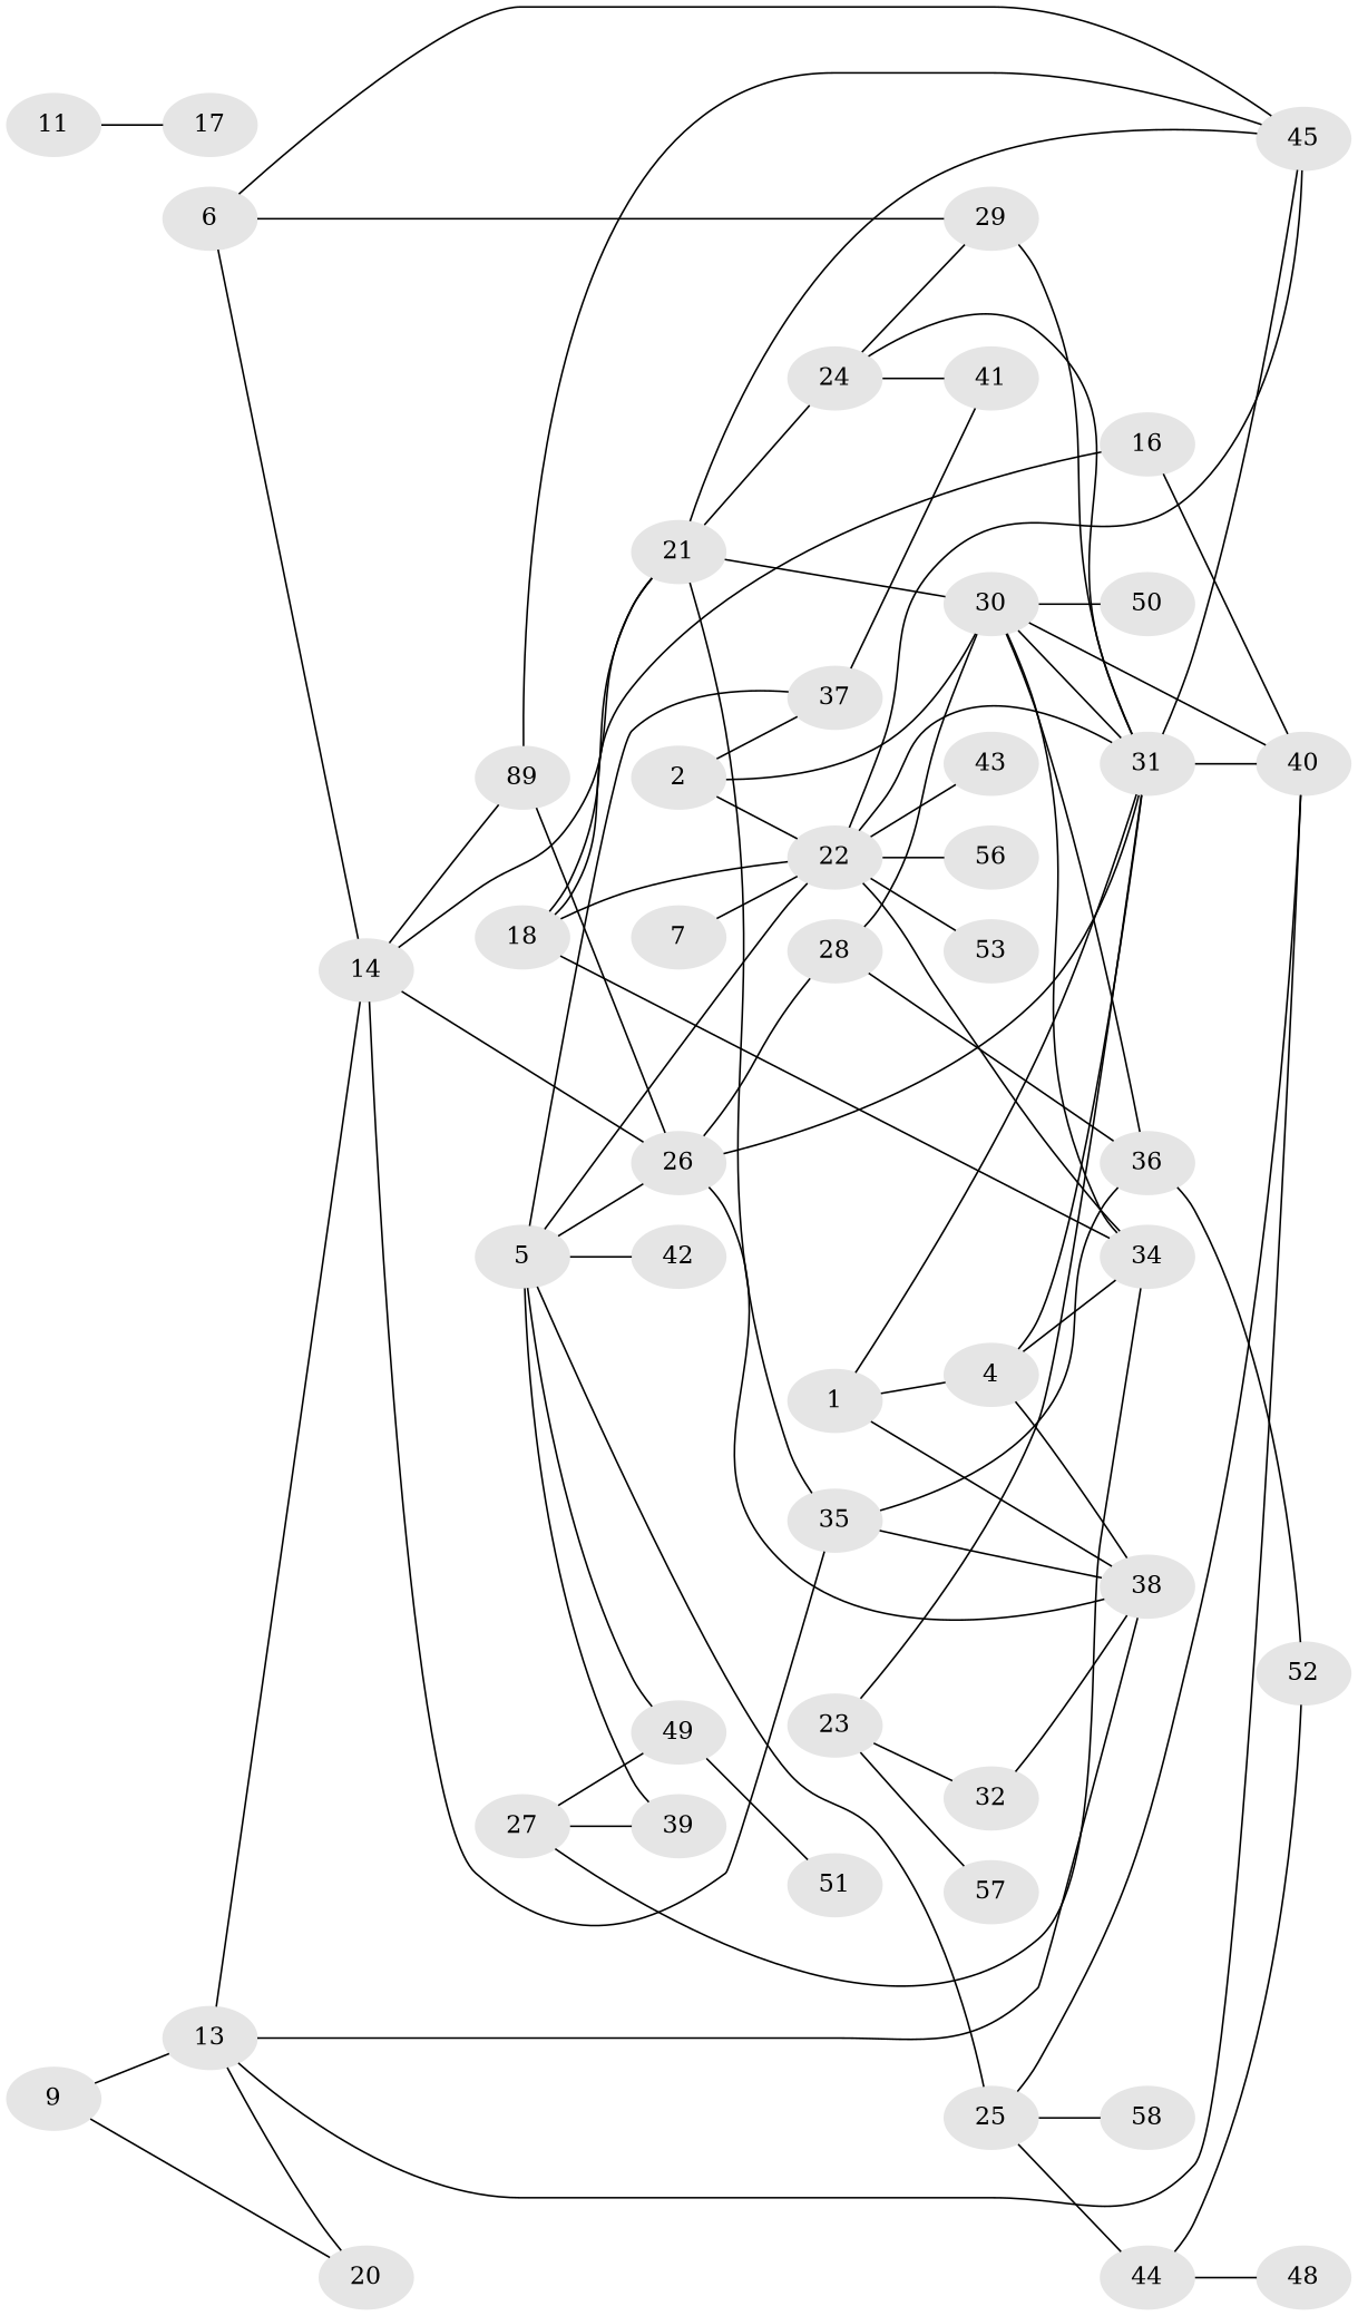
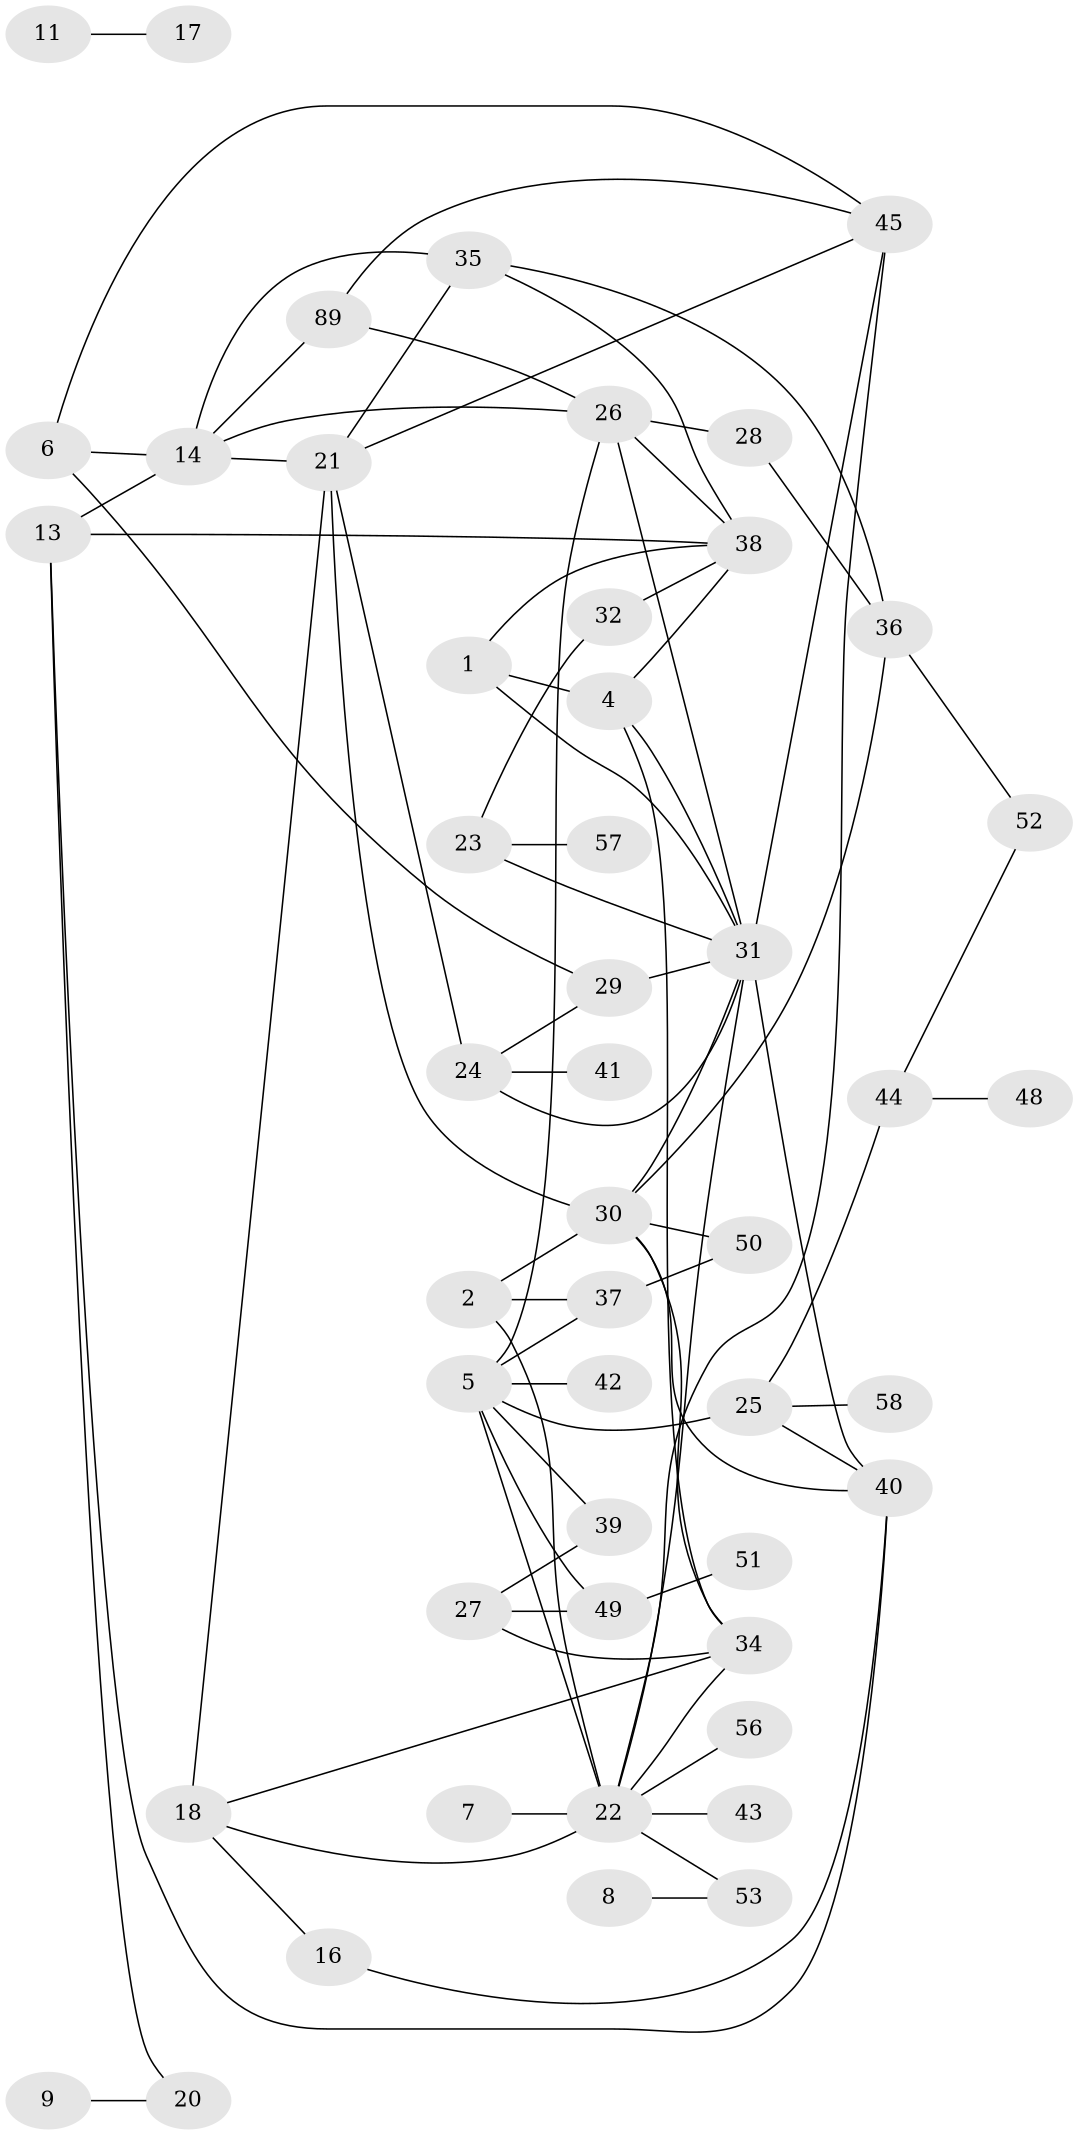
  graph {
    rankdir=LR
    node [color=gray90 style=filled]
    edge [weight=1.0]
    1
    4
    31
    38
    34
    40
    45
    2
    22
    30
    37
    53
    43
    56
    36
    50
    41
    5
    25
    26
    39
    42
    49
    44
    58
    28
    51
    6
    14
    29
    21
    n32 [label=89]
    35
    7
+   8
    9
    13
    20
    n39 [label=18]
    16
    24
    11
    17
    23
    32
    57
    52
    48
    27
    1 -- 4
    1 -- 31
    1 -- 38 [weight=2.0]
    4 -- 31
    4 -- 38
    4 -- 34
    31 -- 40
    31 -- 45
    2 -- 22
    2 -- 30
    2 -- 37
    22 -- 31
    22 -- 34
    22 -- 45
    22 -- 53
    22 -- 43
    22 -- 56
    30 -- 31
    30 -- 34
    30 -- 40
    30 -- 36
    30 -- 50
-   37 -- 41
+   37 -- 50
    36 -- 52
    5 -- 22
    5 -- 37 [weight=2.0]
    5 -- 25
    5 -- 26
    5 -- 39
    5 -- 42 [weight=3.0]
    5 -- 49
    25 -- 40
    25 -- 44
    25 -- 58
    26 -- 31 [weight=2.0]
    26 -- 38
    26 -- 28
    49 -- 51
    44 -- 52
    44 -- 48
-   28 -- 30
    28 -- 36
    6 -- 45
    6 -- 14
    6 -- 29
    14 -- 26
    14 -- 21 [weight=2.0]
    14 -- n32 [weight=2.0]
    14 -- 35
    29 -- 31 [weight=2.0]
    21 -- 45
    21 -- 30
    21 -- 35 [weight=2.0]
    21 -- 24
    n32 -- 45
    n32 -- 26
    35 -- 38
    35 -- 36
    7 -- 22
-   9 -- 13
+   8 -- 53
    9 -- 20
    13 -- 38
    13 -- 40
    13 -- 14 [weight=3.0]
    13 -- 20
    n39 -- 34
    n39 -- 22
    n39 -- 21
    n39 -- 16
    16 -- 40
    24 -- 31
    24 -- 41 [weight=2.0]
    24 -- 29
    11 -- 17
    23 -- 31
    23 -- 32
    23 -- 57
    32 -- 38
    27 -- 34
    27 -- 39
    27 -- 49
  }
